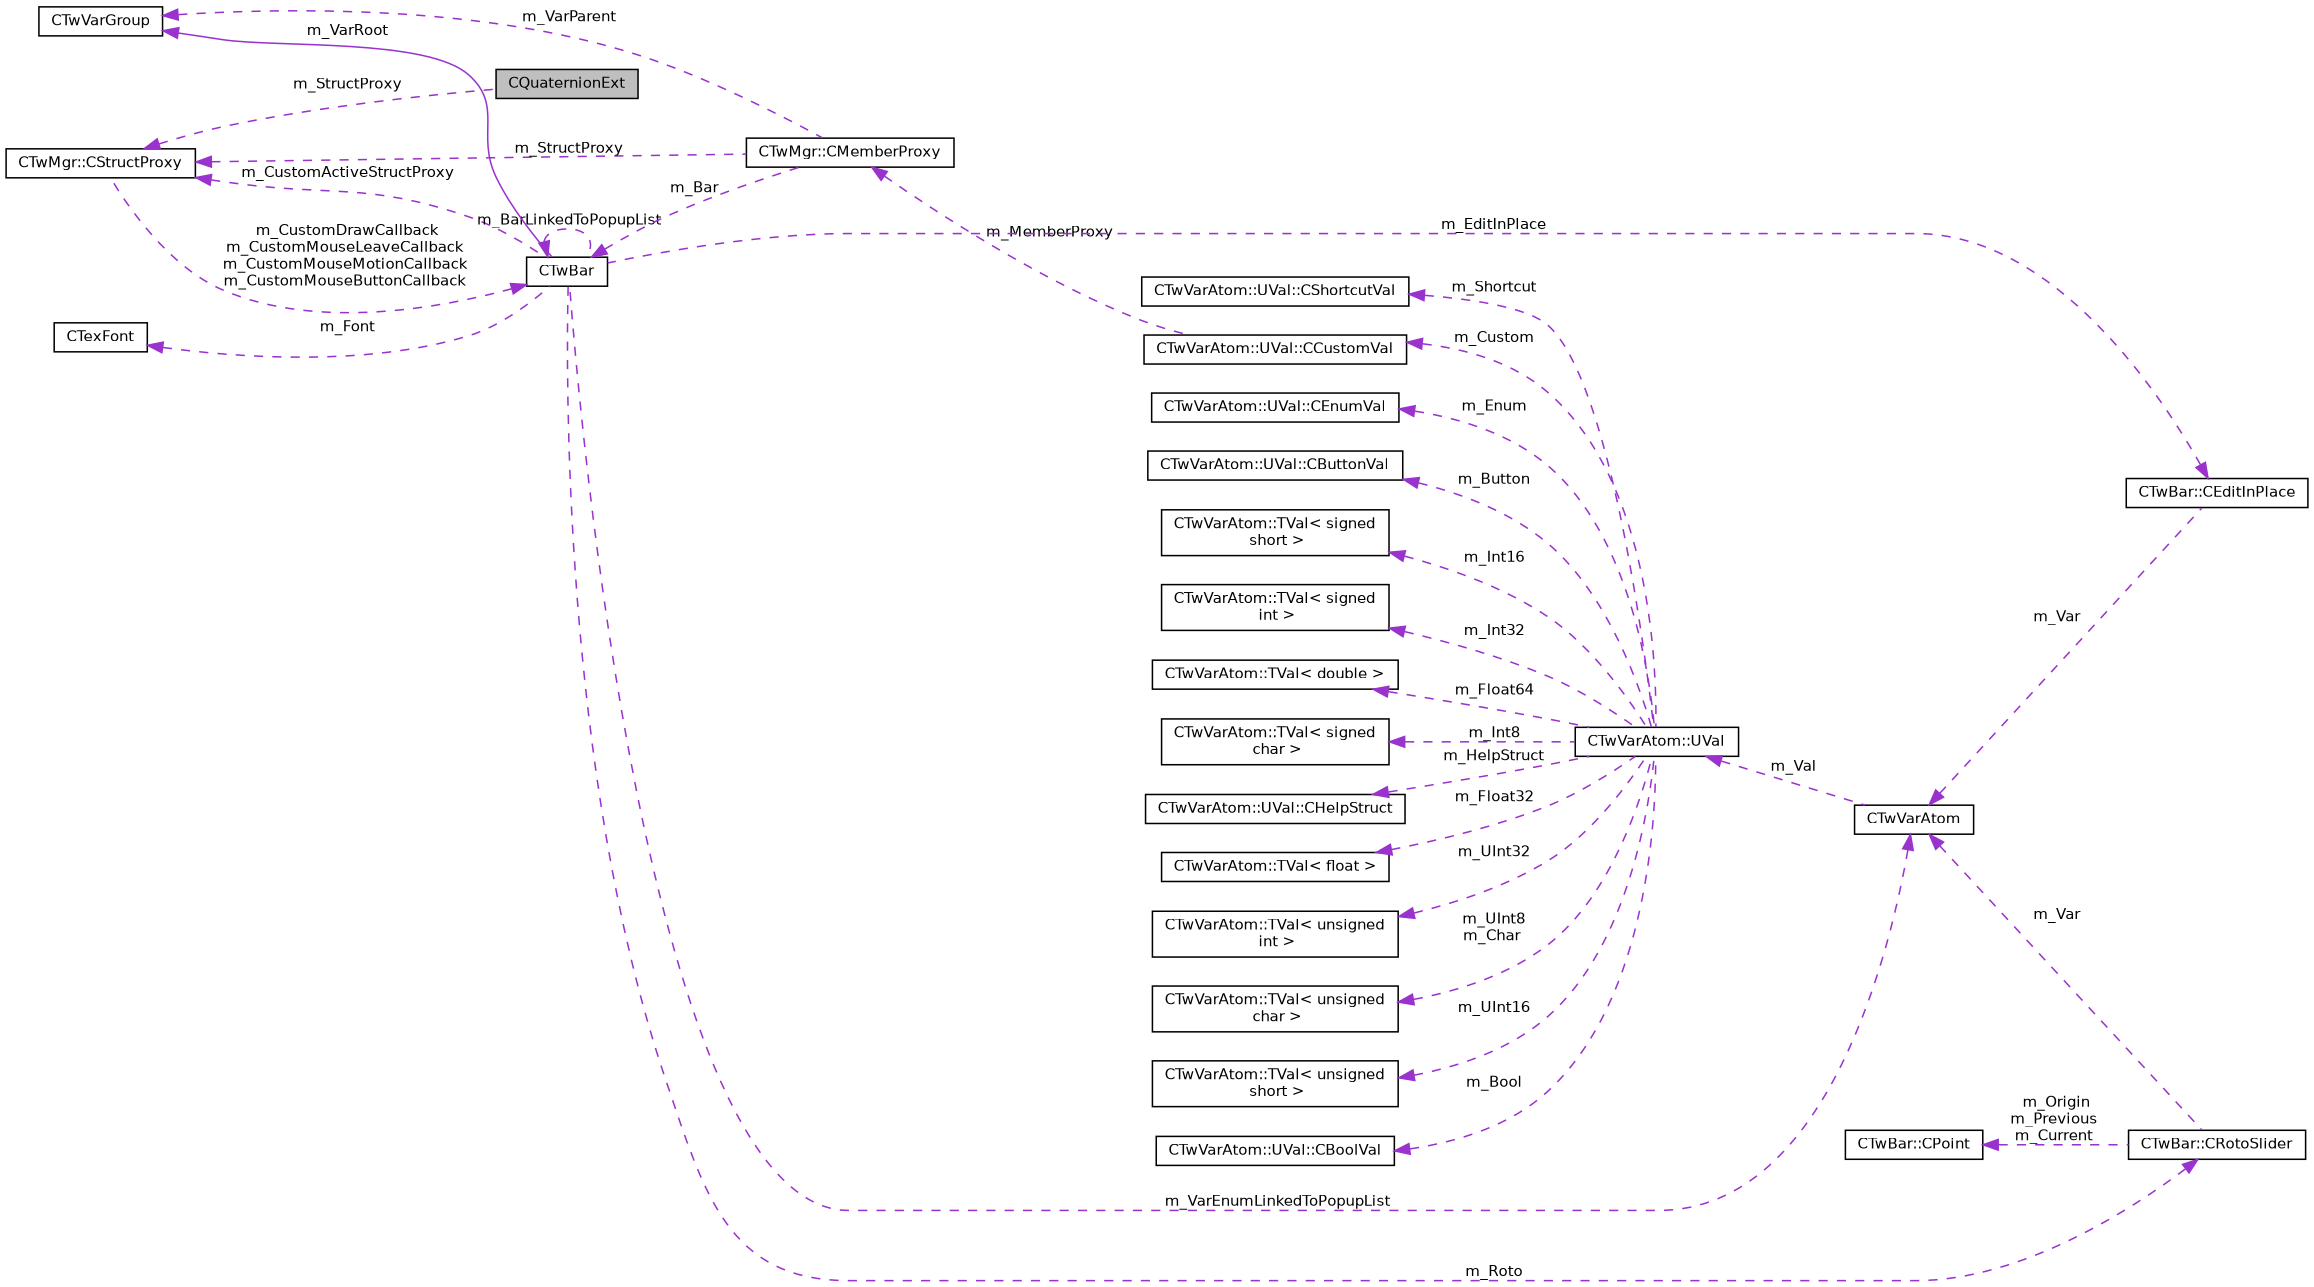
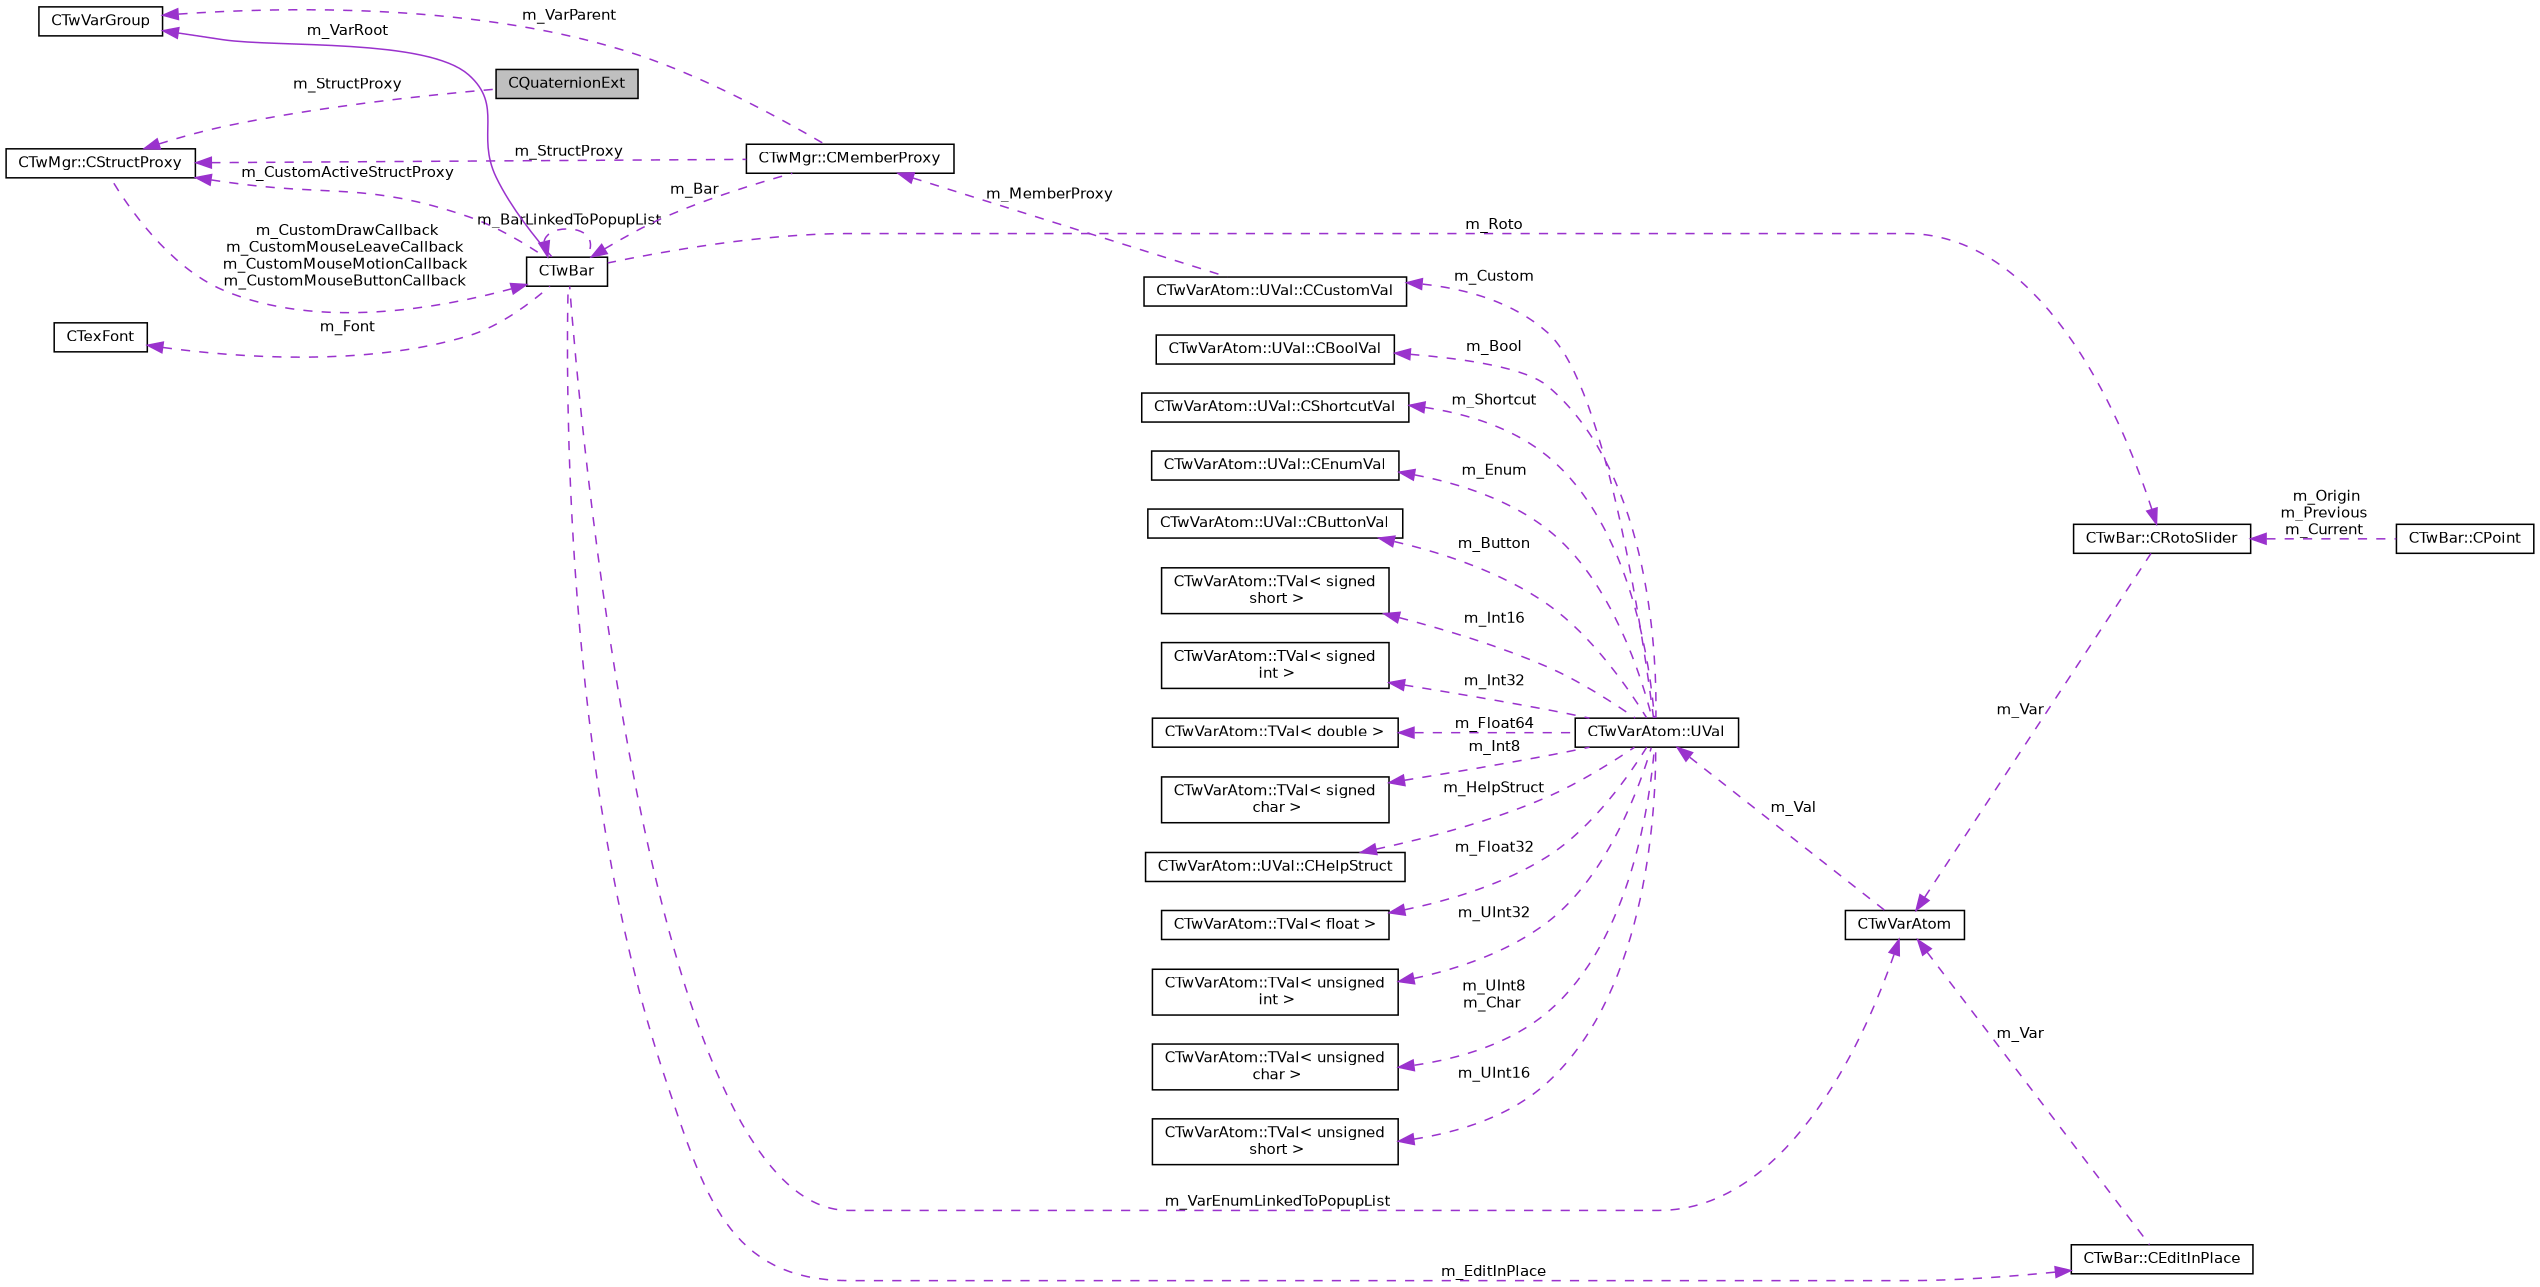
  digraph {
    rankdir=LR
    node [color=black fillcolor=white fontname=Helvetica fontsize=10 shape=record style=filled]
    edge [color=darkorchid3 dir=back fontname=Helvetica fontsize=10 labelfontname=Helvetica labelfontsize=10 style=dashed]
    n1 [fillcolor=grey75 fontcolor=black height=0.2 label=CQuaternionExt width=0.4]
    n2 [height=0.2 label="CTwMgr::CStructProxy" width=0.4]
    n3 [height=0.2 label=CTwBar width=0.4]
    n4 [height=0.2 label="CTwMgr::CMemberProxy" width=0.4]
    n5 [height=0.2 label="CTwVarAtom::UVal::CCustomVal" width=0.4]
    n6 [height=0.2 label=CTwVarGroup width=0.4]
    n7 [height=0.2 label=CTwVarAtom width=0.4]
    n8 [height=0.2 label="CTwBar::CEditInPlace" width=0.4]
    n9 [height=0.2 label="CTwBar::CRotoSlider" width=0.4]
    n10 [height=0.2 label=CTexFont width=0.4]
    n11 [height=0.2 label="CTwVarAtom::UVal" width=0.4]
    n12 [height=0.2 label="CTwVarAtom::TVal\< signed\l short \>" width=0.4]
    n13 [height=0.2 label="CTwVarAtom::TVal\< signed\l int \>" width=0.4]
    n14 [height=0.2 label="CTwVarAtom::TVal\< double \>" width=0.4]
    n15 [height=0.2 label="CTwVarAtom::TVal\< signed\l char \>" width=0.4]
    n16 [height=0.2 label="CTwVarAtom::UVal::CHelpStruct" width=0.4]
    n17 [height=0.2 label="CTwVarAtom::TVal\< float \>" width=0.4]
    n18 [height=0.2 label="CTwVarAtom::TVal\< unsigned\l int \>" width=0.4]
    n19 [height=0.2 label="CTwVarAtom::TVal\< unsigned\l char \>" width=0.4]
    n20 [height=0.2 label="CTwVarAtom::TVal\< unsigned\l short \>" width=0.4]
    n21 [height=0.2 label="CTwVarAtom::UVal::CBoolVal" width=0.4]
    n22 [height=0.2 label="CTwVarAtom::UVal::CShortcutVal" width=0.4]
    n23 [height=0.2 label="CTwVarAtom::UVal::CEnumVal" width=0.4]
    n24 [height=0.2 label="CTwVarAtom::UVal::CButtonVal" width=0.4]
    n25 [height=0.2 label="CTwBar::CPoint" width=0.4]
    n2 -> n1 [label=" m_StructProxy"]
    n2 -> n3 [label=" m_CustomActiveStructProxy"]
    n2 -> n4 [label=" m_StructProxy"]
    n3 -> n2 [label=" m_CustomDrawCallback\nm_CustomMouseLeaveCallback\nm_CustomMouseMotionCallback\nm_CustomMouseButtonCallback"]
    n3 -> n3 [label=" m_BarLinkedToPopupList"]
    n3 -> n4 [label=" m_Bar"]
    n4 -> n5 [label=" m_MemberProxy"]
    n5 -> n11 [label=" m_Custom"]
    n6 -> n3 [label=" m_VarRoot" style=solid]
    n6 -> n4 [label=" m_VarParent"]
    n7 -> n3 [label=" m_VarEnumLinkedToPopupList"]
    n7 -> n8 [label=" m_Var"]
    n7 -> n9 [label=" m_Var"]
    n8 -> n3 [label=" m_EditInPlace"]
    n9 -> n3 [label=" m_Roto"]
    n10 -> n3 [label=" m_Font"]
    n11 -> n7 [label=" m_Val"]
    n12 -> n11 [label=" m_Int16"]
    n13 -> n11 [label=" m_Int32"]
    n14 -> n11 [label=" m_Float64"]
    n15 -> n11 [label=" m_Int8"]
    n16 -> n11 [label=" m_HelpStruct"]
    n17 -> n11 [label=" m_Float32"]
    n18 -> n11 [label=" m_UInt32"]
    n19 -> n11 [label=" m_UInt8\nm_Char"]
    n20 -> n11 [label=" m_UInt16"]
    n21 -> n11 [label=" m_Bool"]
    n22 -> n11 [label=" m_Shortcut"]
    n23 -> n11 [label=" m_Enum"]
    n24 -> n11 [label=" m_Button"]
-   n25 -> n9 [label=" m_Origin\nm_Previous\nm_Current"]
+   n9 -> n25 [label=" m_Origin\nm_Previous\nm_Current"]
  }
